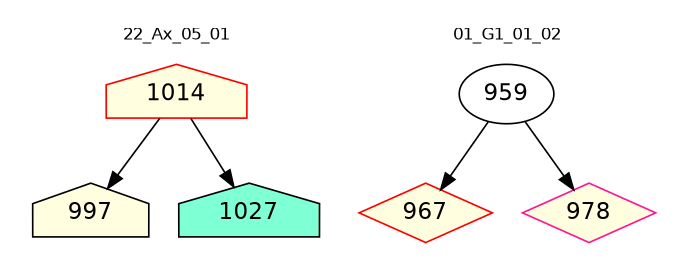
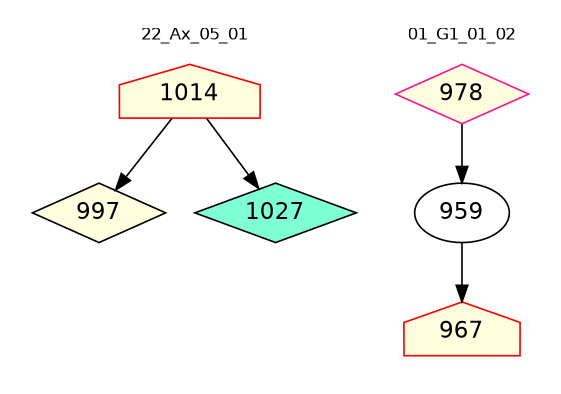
  digraph {
    fontname="DejaVu Sans"
    node [color=black fillcolor=lightyellow fontname="DejaVu Sans" shape=diamond style=filled]
    edge [color=black fontname="DejaVu Sans"]
    n1 [color=red label=1014 shape=house]
-   n2 [label=997 shape=house]
-   n3 [fillcolor=aquamarine label=1027 shape=house]
+   n2 [label=997]
+   n3 [fillcolor=aquamarine label=1027]
    n4 [fillcolor=white label=959 shape=ellipse]
-   n5 [color=red label=967]
+   n5 [color=red label=967 shape=house]
    n6 [color=deeppink label=978]
    subgraph cluster_1 {
      color=white
      fontsize=10
      label="22_Ax_05_01"
      n1
      n2
      n3
    }
    subgraph cluster_2 {
      color=white
      fontsize=10
      label="01_G1_01_02"
      n4
      n5
      n6
    }
    n1 -> n2
    n1 -> n3
    n4 -> n5
-   n4 -> n6
+   n6 -> n4
  }
